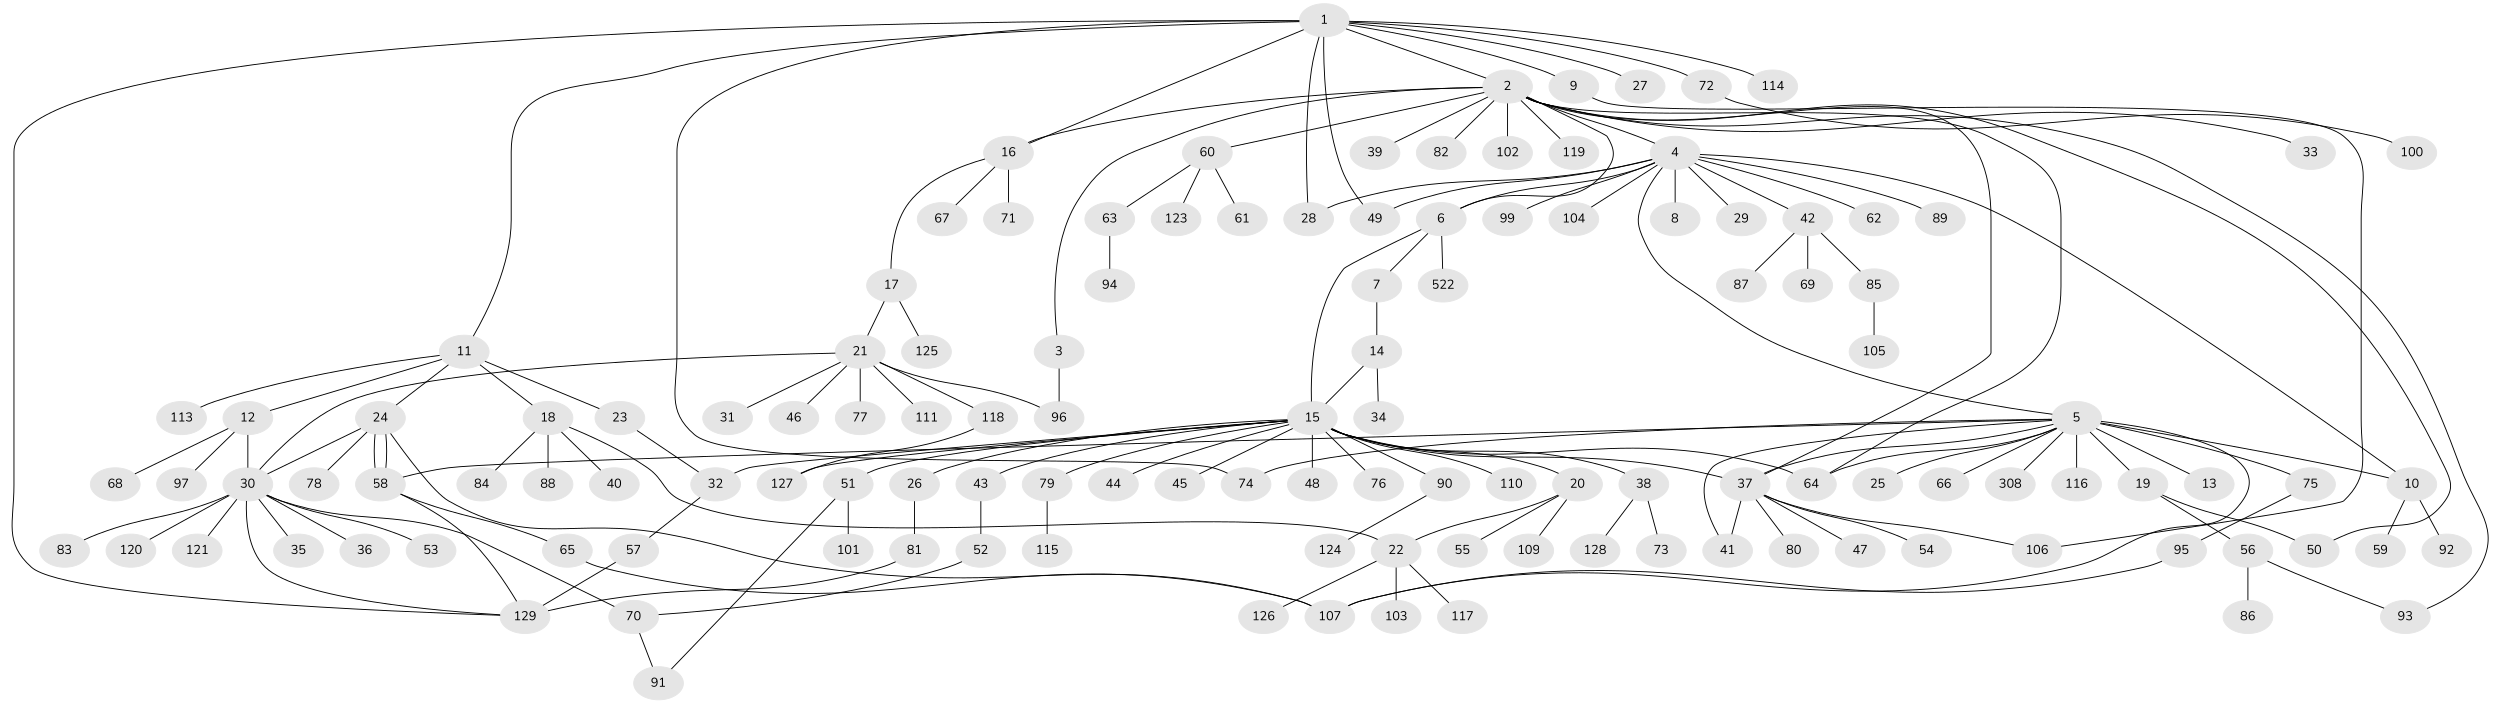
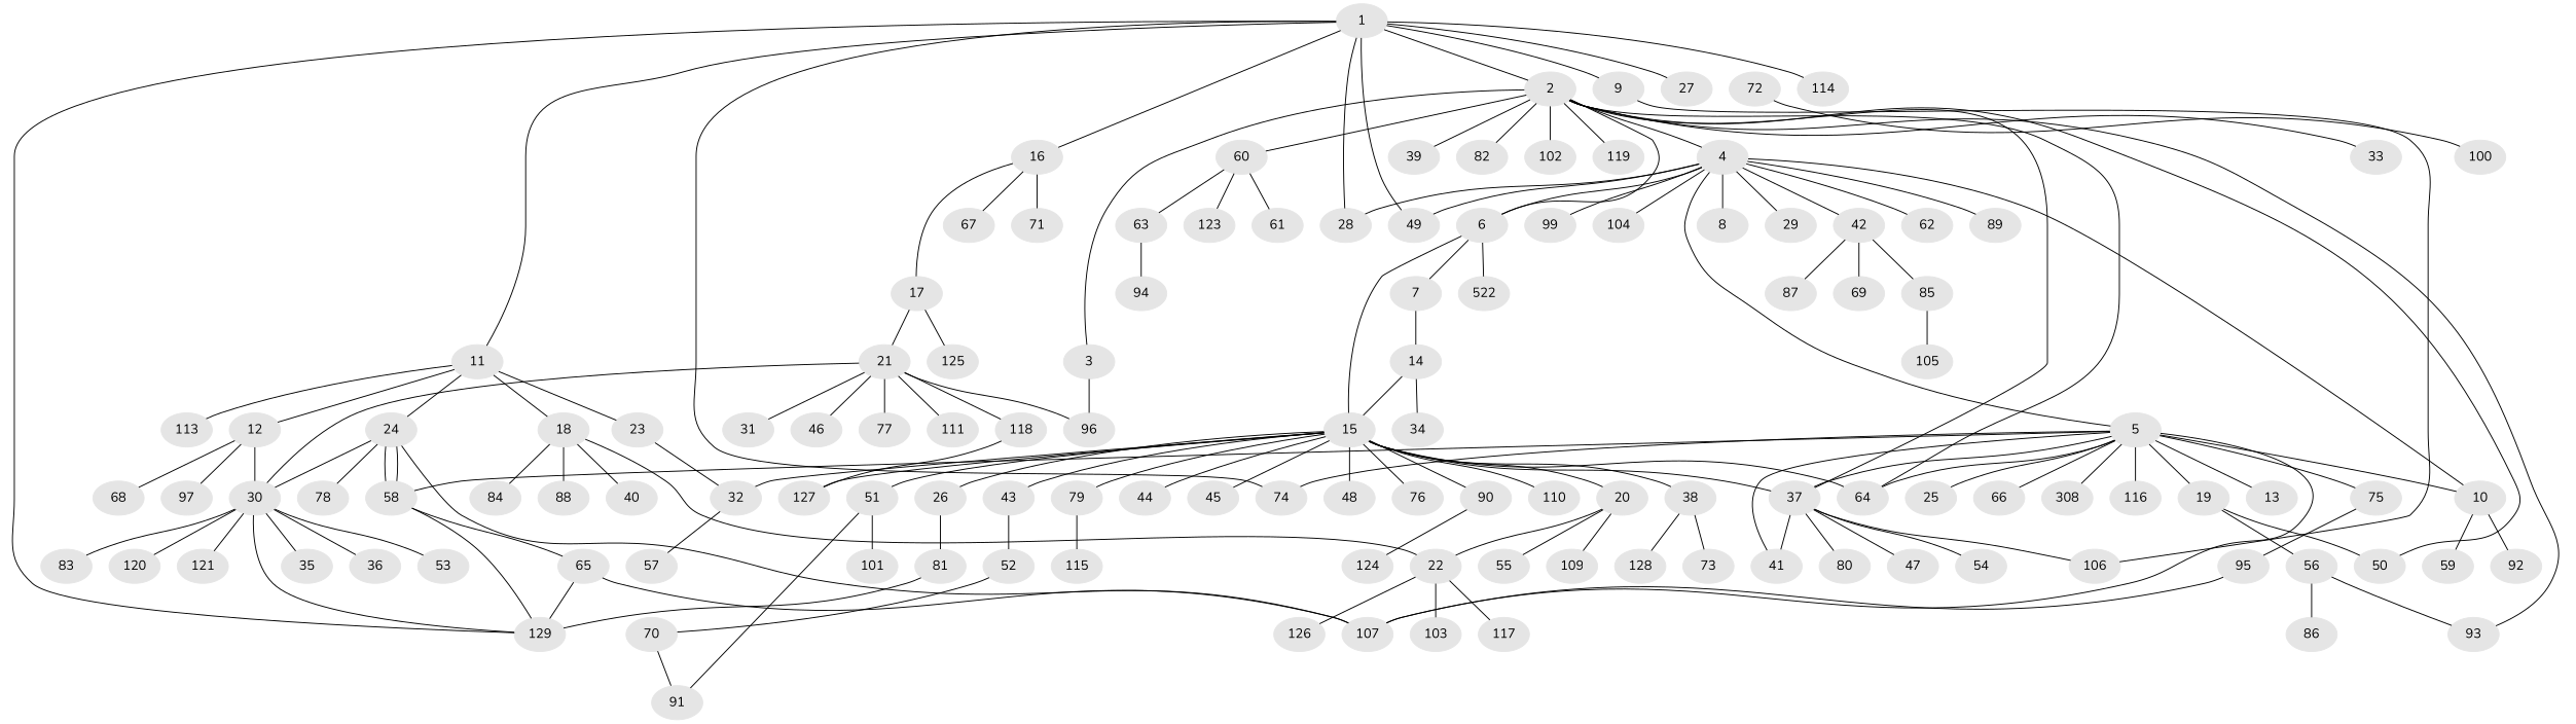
  graph {
    fontname=Nunito
    node [color=gray90 fontname=Nunito style=filled]
    edge [fontname=Nunito]
    1
    2
    9
    11
    16
    27
    28
    49
    72
    74
    114
    129
    3
    4
    6
    33
    37
    39
    50
    60
    64
    82
    93
    102
    119
    106
    12
    18
    23
    24
    113
    17
    67
    71
    100
    96
    5
    8
    10
    29
    42
    62
    89
    99
    104
    7
    15
    n48 [label=522]
    41
    47
    54
    80
    61
    63
    123
    13
    19
    25
    58
    66
    75
    107
    n63 [label=308]
    116
    59
    92
    69
    85
    87
    56
    65
    95
    14
    20
    26
    32
    38
    43
    44
    45
    48
    51
    76
    79
    90
    110
    127
    34
    30
    68
    97
    22
    40
    84
    88
    78
    35
    36
    53
    70
    83
    120
    121
    55
    109
    81
    57
    73
    128
    52
    91
    101
    115
    124
    21
    125
    31
    46
    77
    111
    118
    103
    117
    126
    86
    105
    94
    1 -- 2
    1 -- 9
    1 -- 11
    1 -- 16
    1 -- 27
    1 -- 28
    1 -- 49
-   1 -- 72
    1 -- 74
    1 -- 114
    1 -- 129
-   2 -- 16
    2 -- 3
    2 -- 4
    2 -- 6
    2 -- 33
    2 -- 37
    2 -- 39
    2 -- 50
    2 -- 60
    2 -- 64
    2 -- 82
    2 -- 93
    2 -- 102
    2 -- 119
    9 -- 106
    11 -- 12
    11 -- 18
    11 -- 23
    11 -- 24
    11 -- 113
    16 -- 17
    16 -- 67
    16 -- 71
    72 -- 100
    3 -- 96
    4 -- 28
    4 -- 49
    4 -- 6
    4 -- 5
    4 -- 8
    4 -- 10
    4 -- 29
    4 -- 42
    4 -- 62
    4 -- 89
    4 -- 99
    4 -- 104
    6 -- 7
    6 -- 15
    6 -- n48
    37 -- 106
    37 -- 41
    37 -- 47
    37 -- 54
    37 -- 80
    60 -- 61
    60 -- 63
    60 -- 123
    12 -- 30
    12 -- 68
    12 -- 97
    18 -- 22
    18 -- 40
    18 -- 84
    18 -- 88
    23 -- 32
    24 -- 58
    24 -- 58
    24 -- 107
    24 -- 30
    24 -- 78
    17 -- 21
    17 -- 125
    5 -- 74
    5 -- 37
    5 -- 64
    5 -- 10
    5 -- 41
    5 -- 13
    5 -- 19
    5 -- 25
    5 -- 58
    5 -- 66
    5 -- 75
    5 -- 107
    5 -- n63
    5 -- 116
    10 -- 59
    10 -- 92
    42 -- 69
    42 -- 85
    42 -- 87
    7 -- 14
    15 -- 37
    15 -- 64
    15 -- 20
    15 -- 26
    15 -- 32
    15 -- 38
    15 -- 43
    15 -- 44
    15 -- 45
    15 -- 48
    15 -- 51
    15 -- 76
    15 -- 79
    15 -- 90
    15 -- 110
    15 -- 127
    63 -- 94
    19 -- 50
    19 -- 56
    58 -- 129
    58 -- 65
    75 -- 95
    85 -- 105
    56 -- 93
    56 -- 86
-   57 -- 129
+   65 -- 129
    65 -- 107
    95 -- 107
    14 -- 15
    14 -- 34
    20 -- 22
    20 -- 55
    20 -- 109
    26 -- 81
    32 -- 57
    38 -- 73
    38 -- 128
    43 -- 52
    51 -- 91
    51 -- 101
    79 -- 115
    90 -- 124
    30 -- 129
    30 -- 35
    30 -- 36
    30 -- 53
-   30 -- 70
    30 -- 83
    30 -- 120
    30 -- 121
    22 -- 103
    22 -- 117
    22 -- 126
    70 -- 91
    81 -- 129
    52 -- 70
    21 -- 96
    21 -- 30
    21 -- 31
    21 -- 46
    21 -- 77
    21 -- 111
    21 -- 118
    118 -- 127
  }
